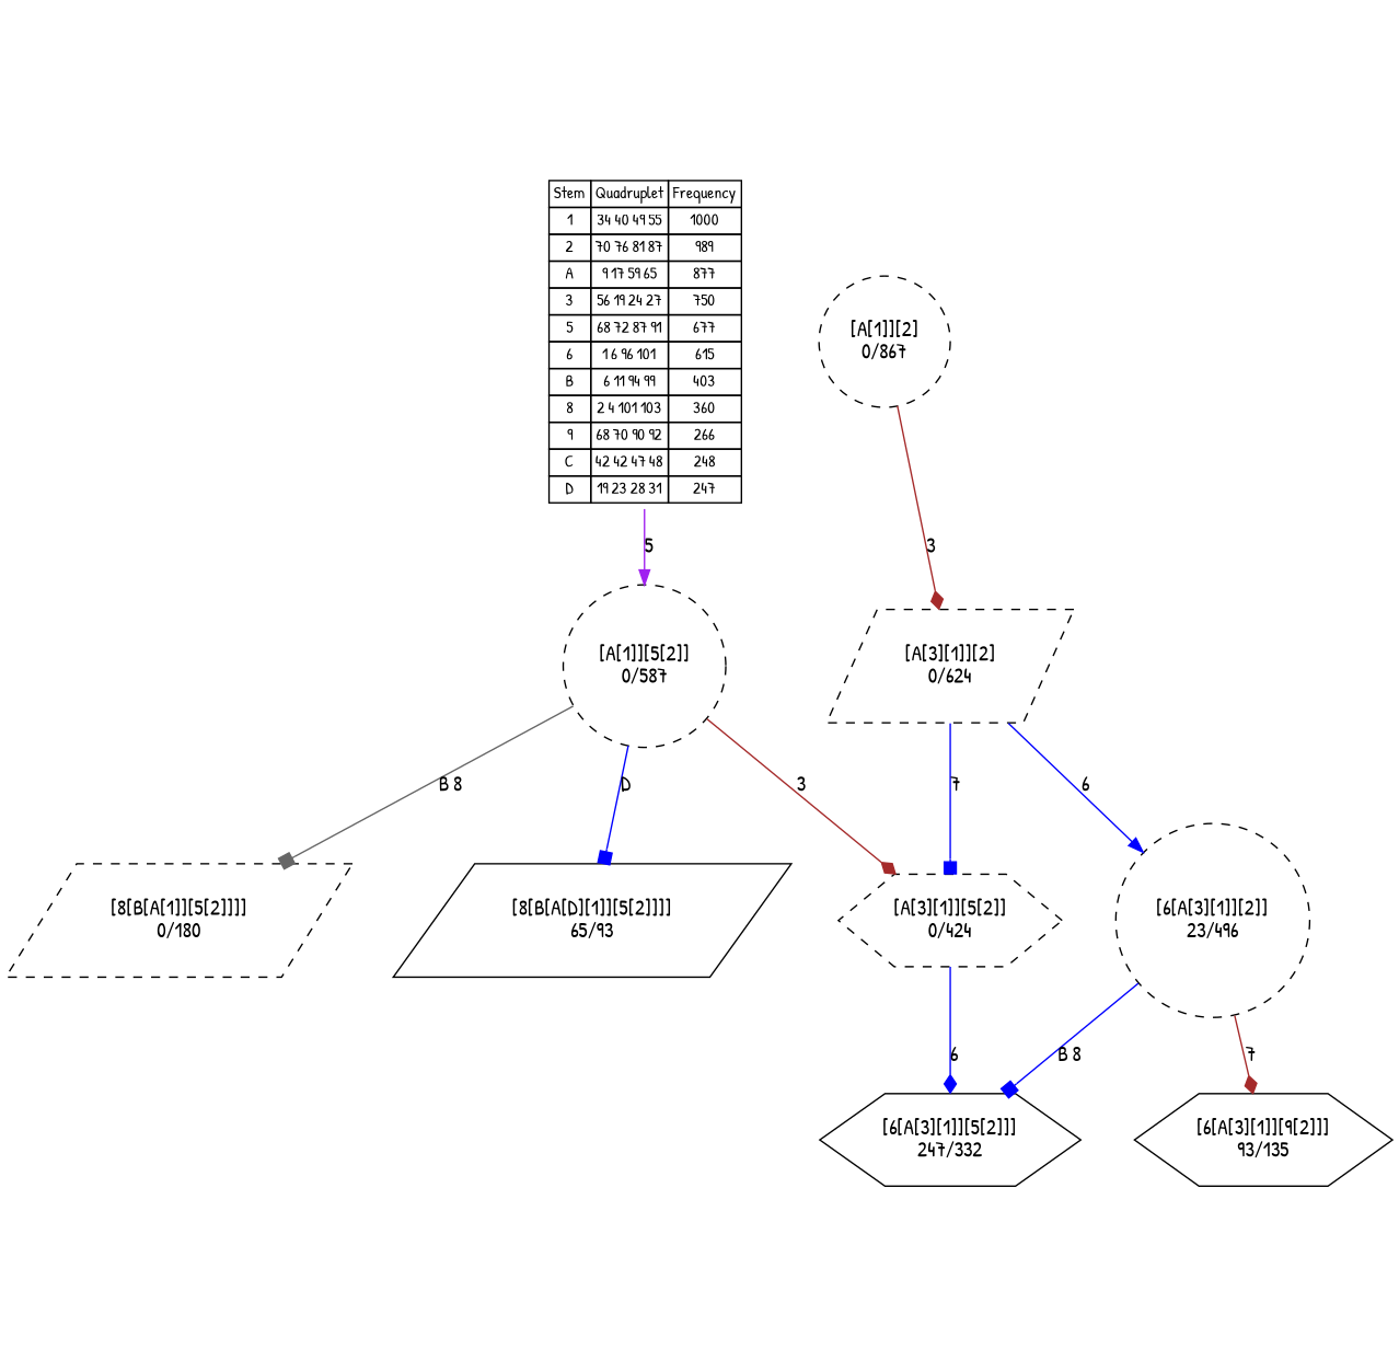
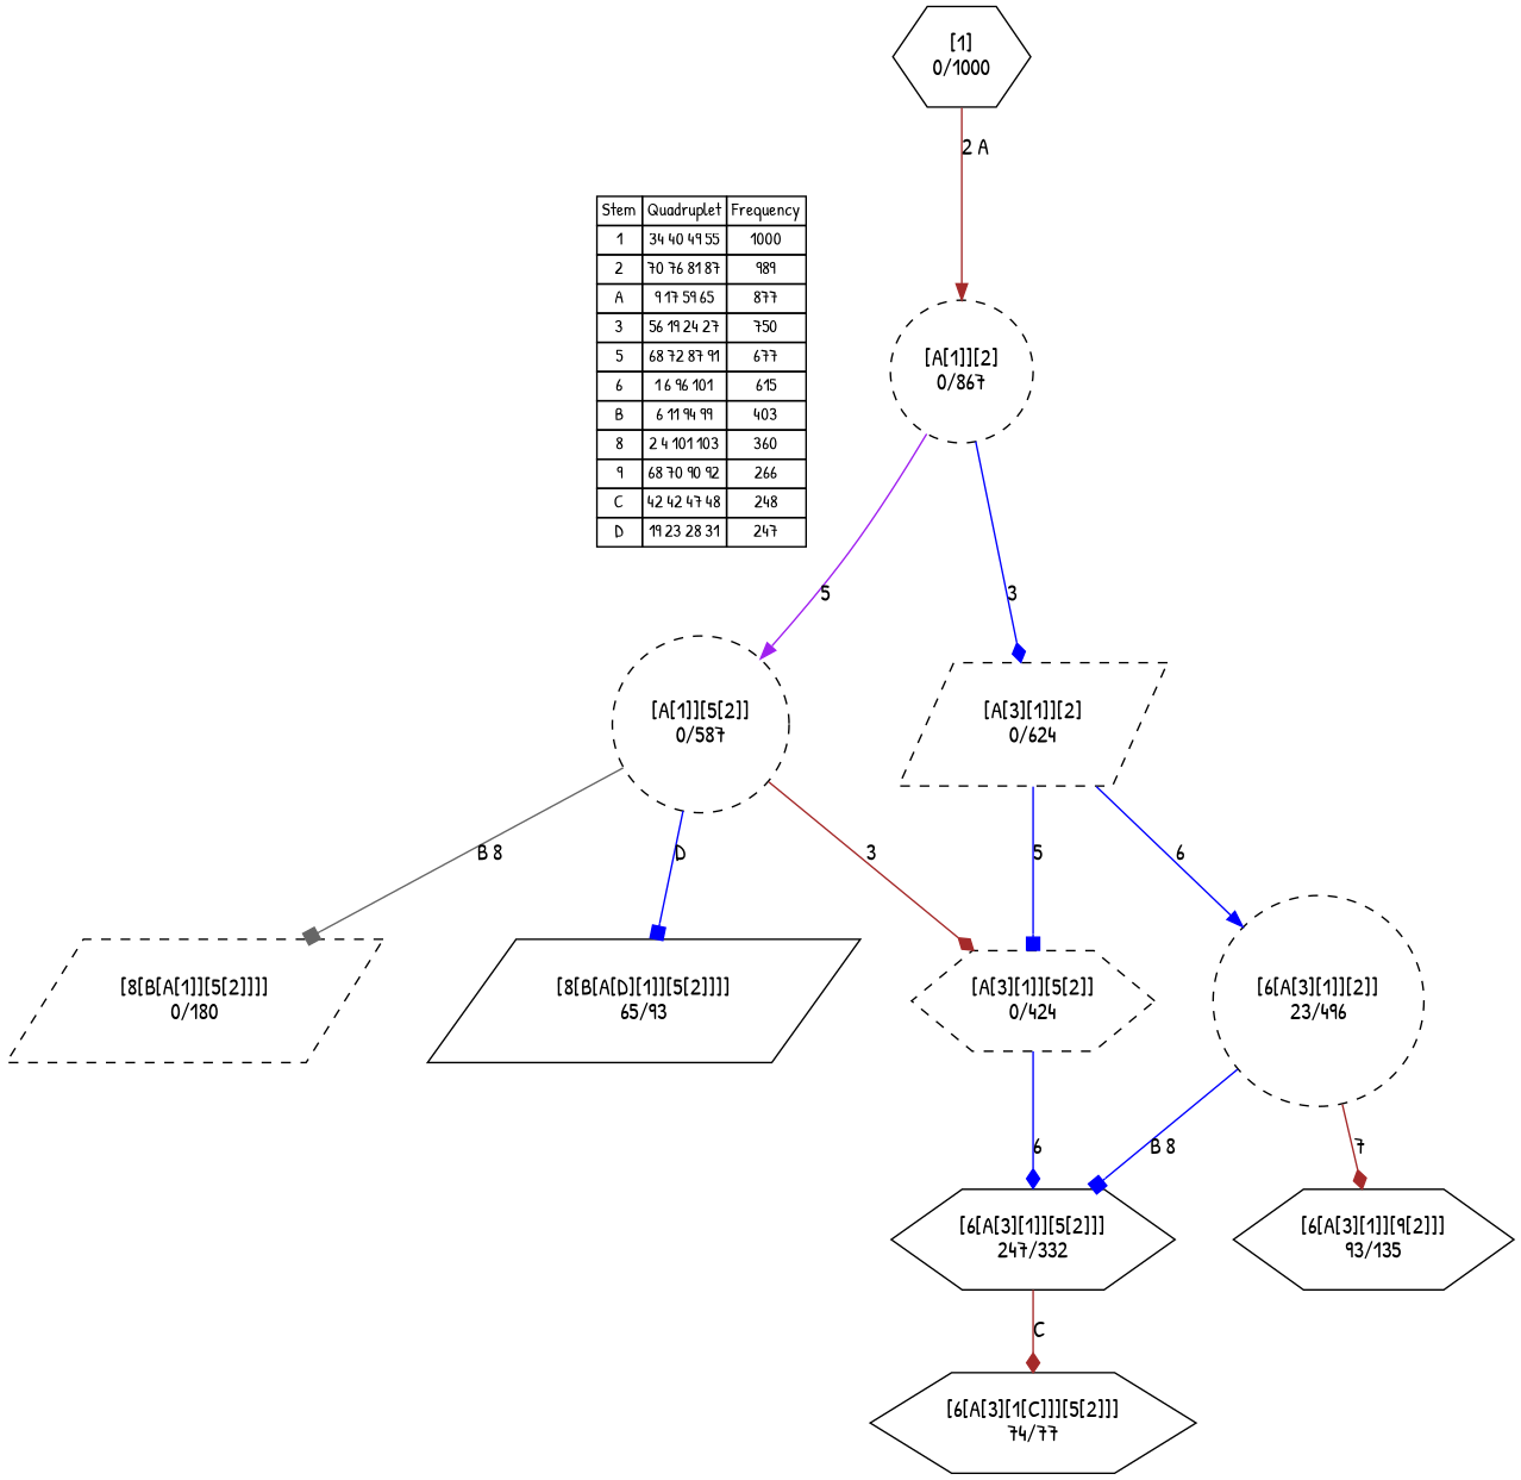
  digraph {
    fontname="Patrick Hand"
    nodesep=0.5
    node [fontname="Patrick Hand" shape=hexagon]
    edge [arrowhead=diamond color=blue fontname="Patrick Hand"]
    n1 [fontsize=11 label=< <table border="0" cellborder="1" cellspacing="0"><tr><td>Stem</td><td>Quadruplet</td><td>Frequency</td></tr> <tr><td>1</td><td>34 40 49 55</td><td>1000</td></tr> <tr><td>2</td><td>70 76 81 87</td><td>989</td></tr> <tr><td>A</td><td>9 17 59 65</td><td>877</td></tr> <tr><td>3</td><td>56 19 24 27</td><td>750</td></tr> <tr><td>5</td><td>68 72 87 91</td><td>677</td></tr> <tr><td>6</td><td>1 6 96 101</td><td>615</td></tr> <tr><td>B</td><td>6 11 94 99</td><td>403</td></tr> <tr><td>8</td><td>2 4 101 103</td><td>360</td></tr> <tr><td>9</td><td>68 70 90 92</td><td>266</td></tr> <tr><td>C</td><td>42 42 47 48</td><td>248</td></tr> <tr><td>D</td><td>19 23 28 31</td><td>247</td></tr> </table>> shape=plaintext]
    n2 [label="[6[A[3][1]][5[2]]]\n247/332"]
+   n3 [label="[6[A[3][1[C]]][5[2]]]\n74/77"]
    n4 [label="[6[A[3][1]][9[2]]]\n93/135"]
    n5 [label="[8[B[A[D][1]][5[2]]]]\n65/93" shape=parallelogram]
    n6 [label="[6[A[3][1]][2]]\n23/496" shape=circle style=dashed]
    n7 [label="[A[3][1]][5[2]]\n0/424" style=dashed]
    n8 [label="[A[1]][5[2]]\n0/587" shape=circle style=dashed]
    n9 [label="[8[B[A[1]][5[2]]]]\n0/180" shape=parallelogram style=dashed]
    n10 [label="[A[3][1]][2]\n0/624" shape=parallelogram style=dashed]
    n11 [label="[A[1]][2]\n0/867" shape=circle style=dashed]
+   n12 [label="[1]\n0/1000"]
+   n2 -> n3 [color=brown label="C "]
    n6 -> n2 [arrowhead=box label="B 8 "]
    n6 -> n4 [color=brown label="7 "]
    n7 -> n2 [label="6 "]
    n8 -> n5 [arrowhead=box label="D "]
    n8 -> n7 [color=brown label="3 "]
    n8 -> n9 [arrowhead=box color=gray40 label="B 8 "]
    n10 -> n6 [arrowhead=normal label="6 "]
-   n10 -> n7 [arrowhead=box label="7 "]
-   n1 -> n8 [arrowhead=normal color=purple label="5 "]
-   n11 -> n10 [color=brown label="3 "]
+   n10 -> n7 [arrowhead=box label="5 "]
+   n11 -> n8 [arrowhead=normal color=purple label="5 "]
+   n11 -> n10 [label="3 "]
+   n12 -> n11 [arrowhead=normal color=brown label="2 A "]
  }
